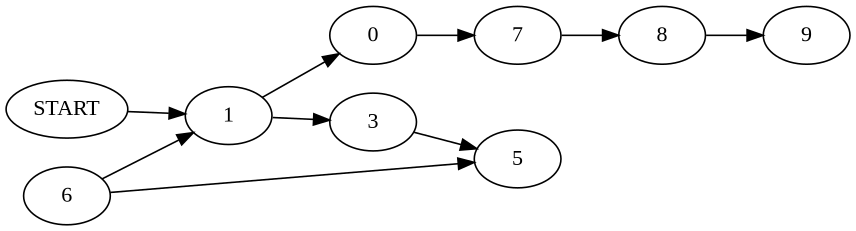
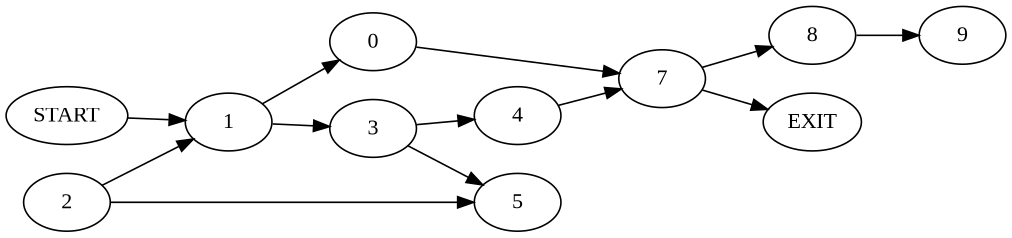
  digraph {
    fontname="Liberation Serif"
    rankdir=LR
    node [fontname="Liberation Serif"]
    edge [fontname="Liberation Serif"]
    n1 [label=START]
    1
    n3 [label=0]
    3
    7
+   4
    5
    8
-   6
+   n9 [label=EXIT]
+   6 [label=2]
    9
    n1 -> 1
    1 -> n3
    1 -> 3
    n3 -> 7
+   3 -> 4
    3 -> 5
    7 -> 8
+   7 -> n9
+   4 -> 7
    8 -> 9
    6 -> 1
    6 -> 5
  }
